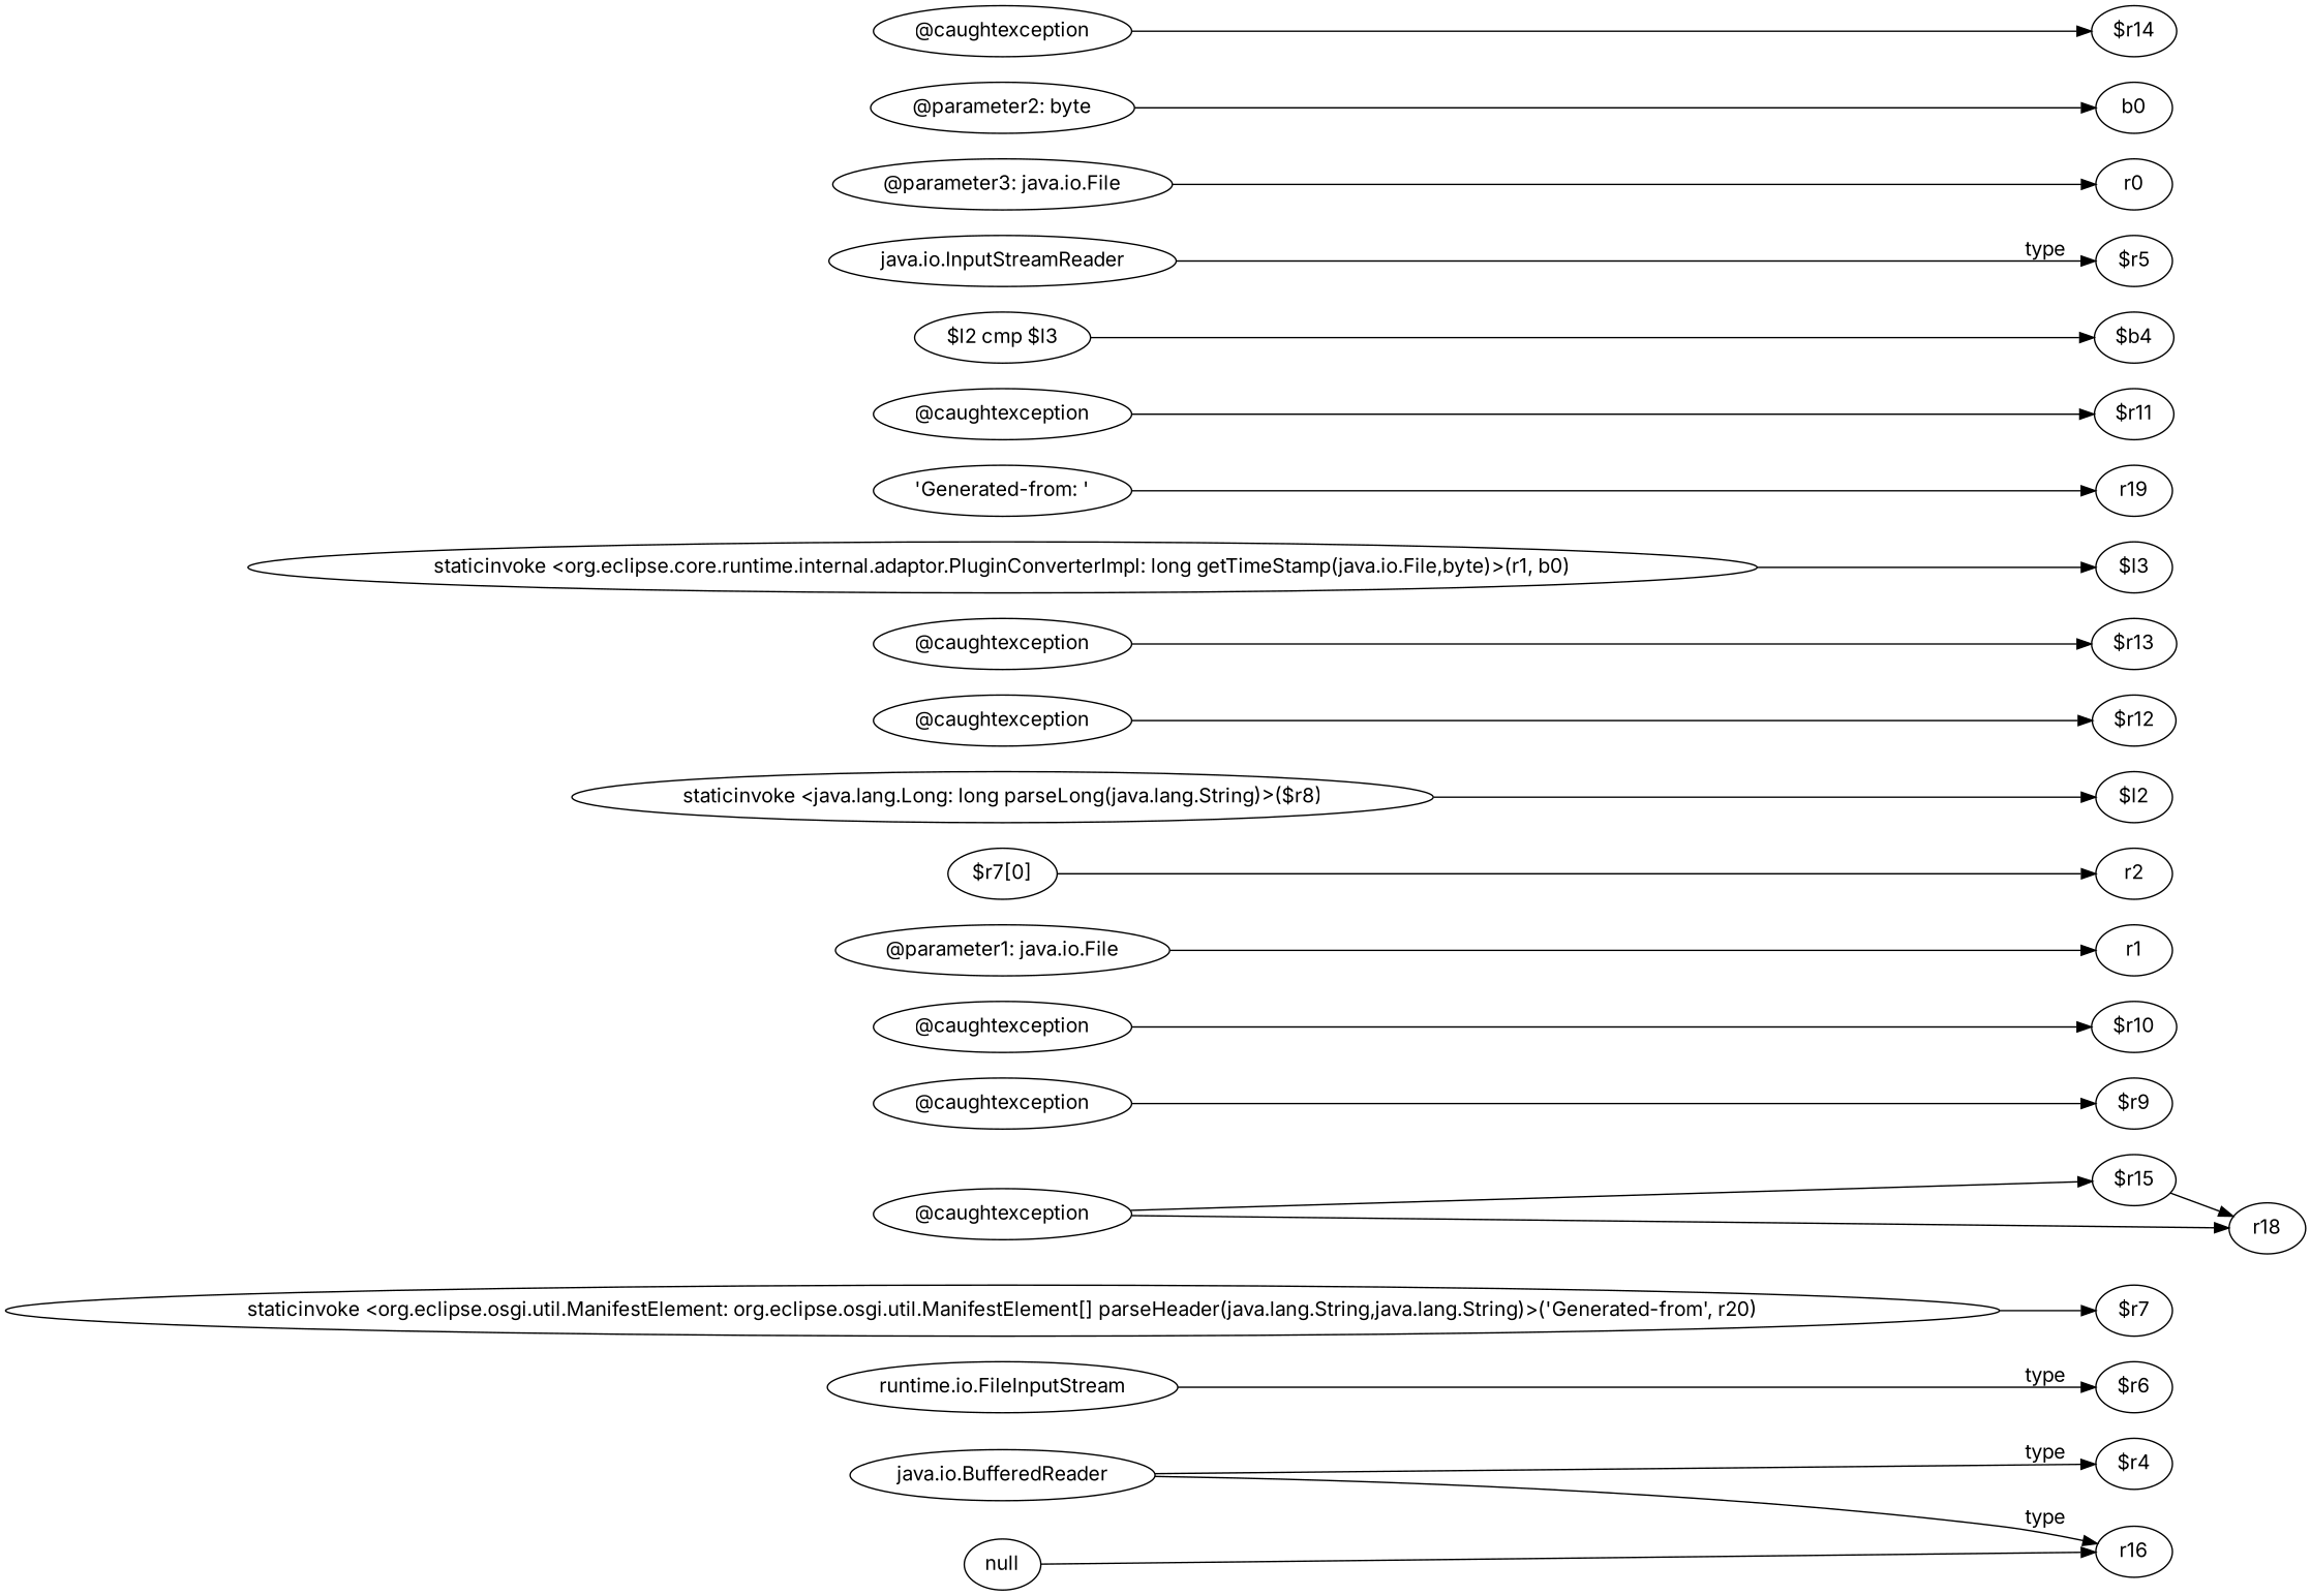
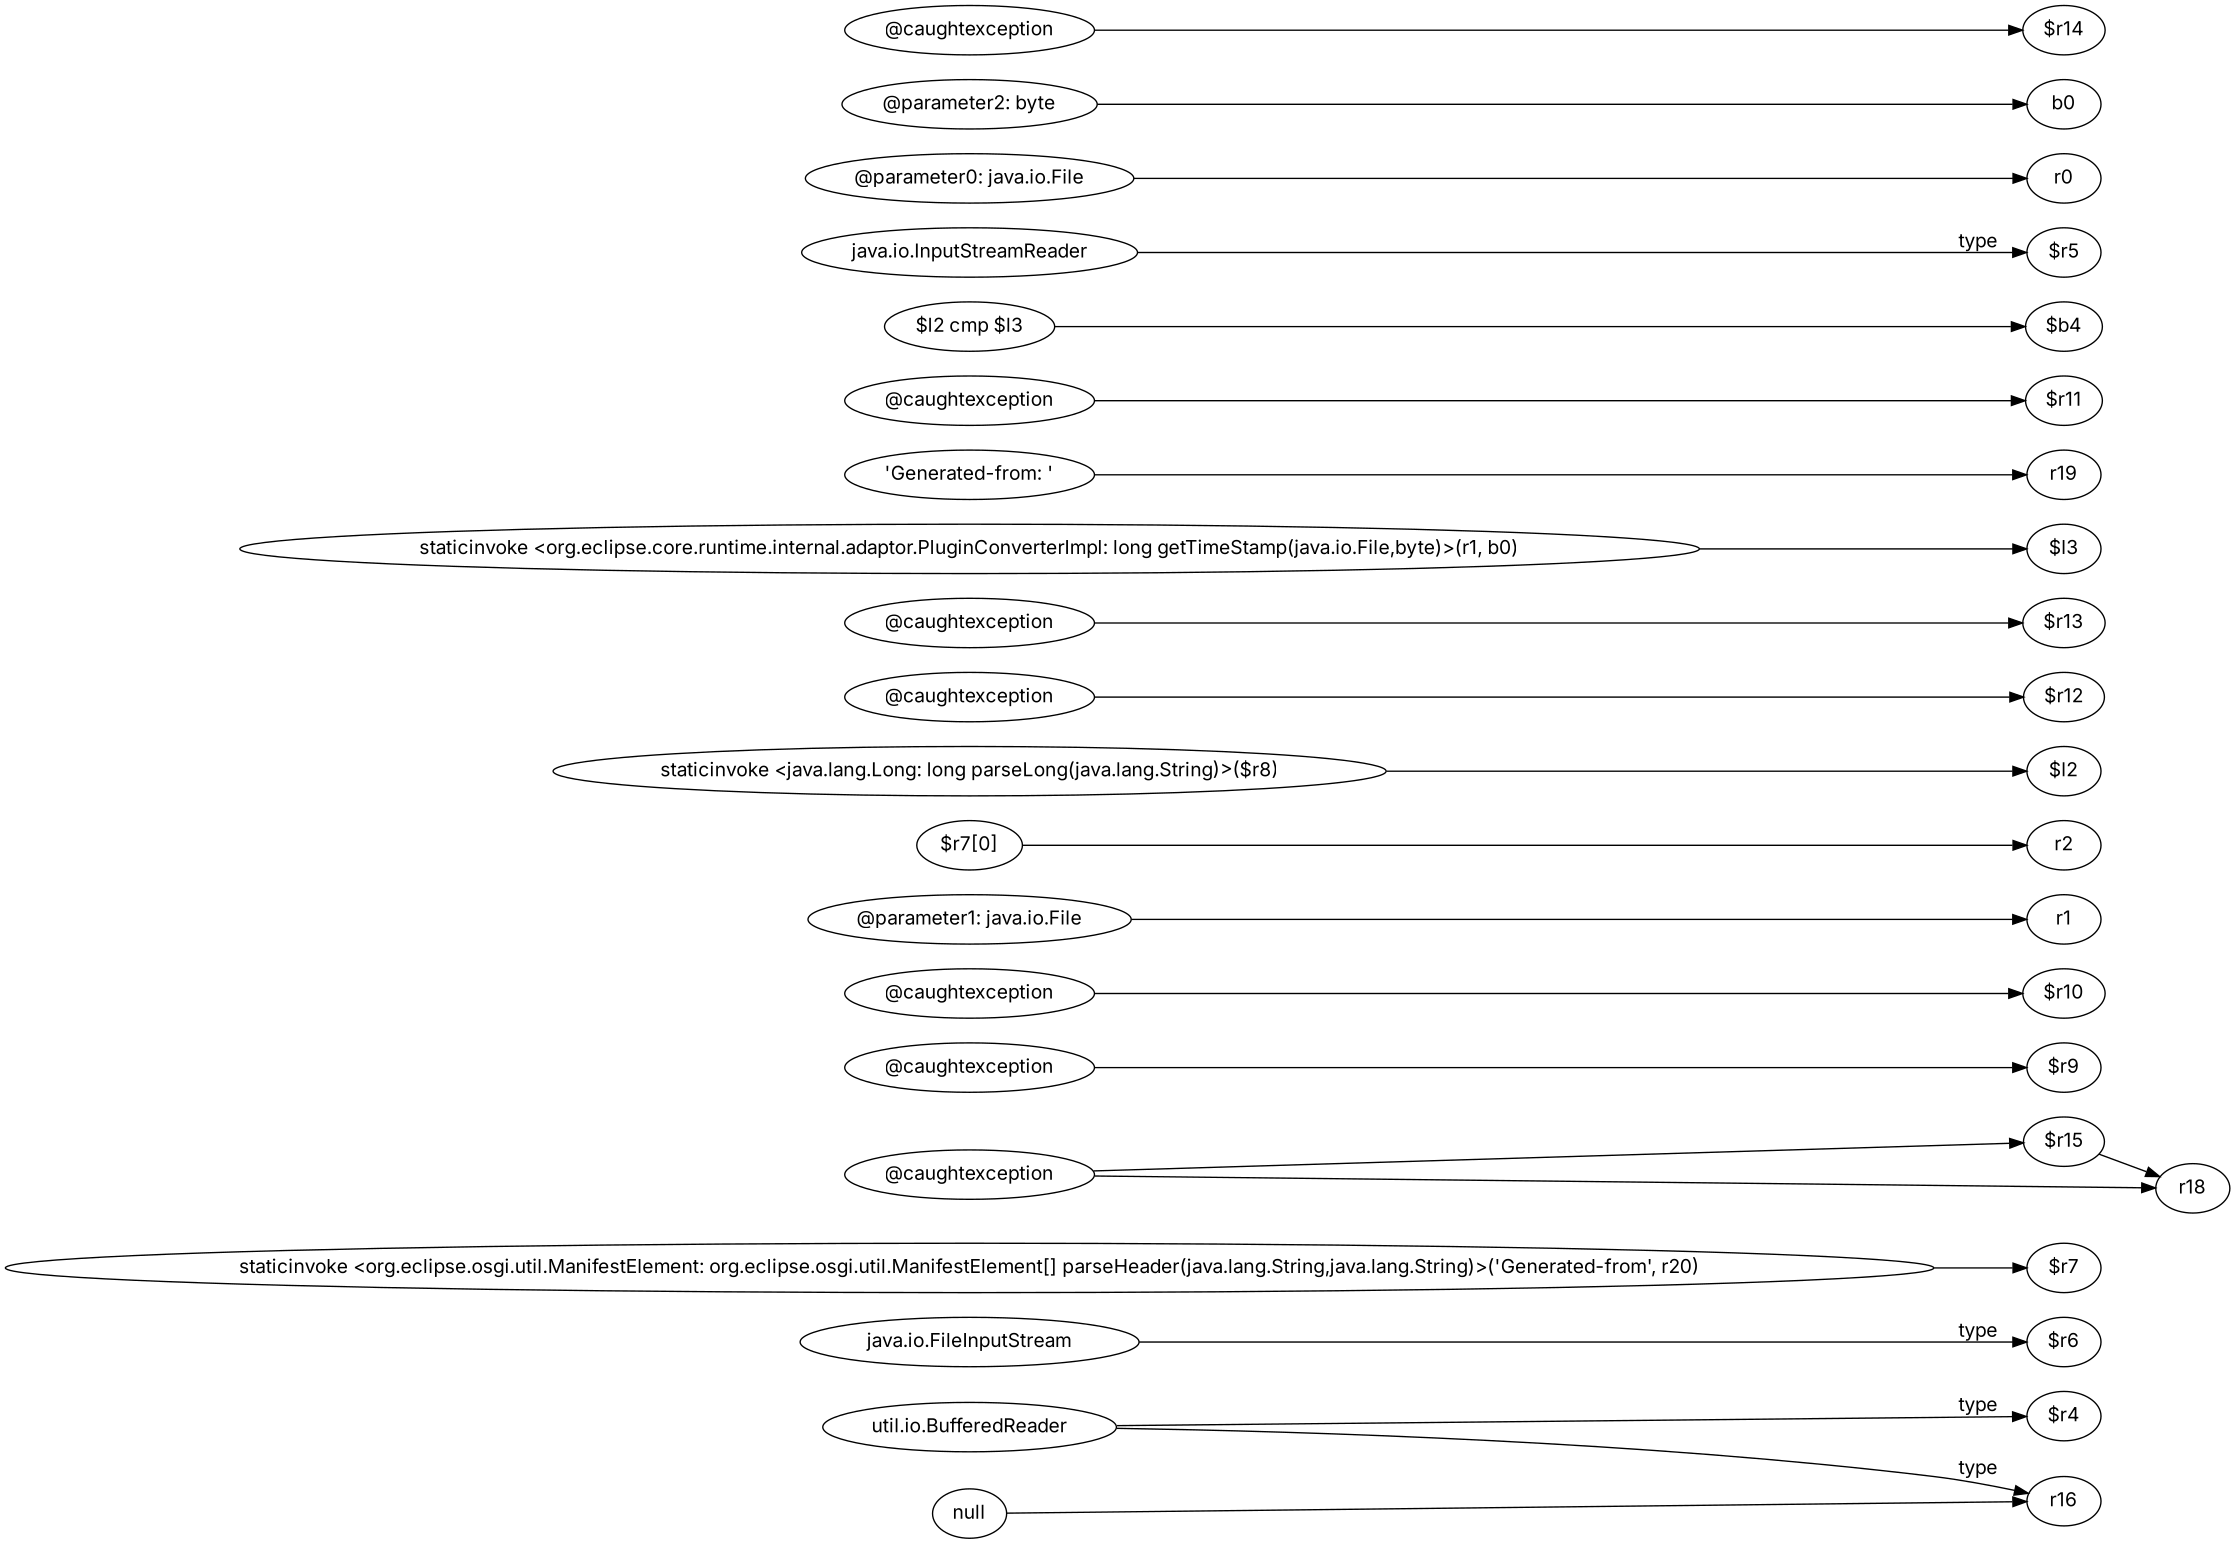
  digraph {
    fontname=Inter
    rankdir=LR
    node [fontname=Inter]
    edge [fontname=Inter]
    n1 [label="$r4"]
    n2 [label=r16]
-   n3 [label="java.io.BufferedReader"]
-   n4 [label="runtime.io.FileInputStream"]
+   n3 [label="util.io.BufferedReader"]
+   n4 [label="java.io.FileInputStream"]
    n5 [label="$r6"]
    n6 [label="staticinvoke <org.eclipse.osgi.util.ManifestElement: org.eclipse.osgi.util.ManifestElement[] parseHeader(java.lang.String,java.lang.String)>('Generated-from', r20)"]
    n7 [label="$r7"]
    n8 [label="@caughtexception"]
    n9 [label="$r15"]
    n10 [label=r18]
    n11 [label="@caughtexception"]
    n12 [label="$r9"]
    n13 [label="@caughtexception"]
    n14 [label="$r10"]
    n15 [label="@parameter1: java.io.File"]
    n16 [label=r1]
    n17 [label="$r7[0]"]
    n18 [label=r2]
    n19 [label="staticinvoke <java.lang.Long: long parseLong(java.lang.String)>($r8)"]
    n20 [label="$l2"]
    n21 [label="@caughtexception"]
    n22 [label="$r12"]
    n23 [label="@caughtexception"]
    n24 [label="$r13"]
    n25 [label="staticinvoke <org.eclipse.core.runtime.internal.adaptor.PluginConverterImpl: long getTimeStamp(java.io.File,byte)>(r1, b0)"]
    n26 [label="$l3"]
    n27 [label="'Generated-from: '"]
    n28 [label=r19]
    n29 [label="@caughtexception"]
    n30 [label="$r11"]
    n31 [label="$l2 cmp $l3"]
    n32 [label="$b4"]
    n33 [label=null]
    n34 [label="java.io.InputStreamReader"]
    n35 [label="$r5"]
-   n36 [label="@parameter3: java.io.File"]
+   n36 [label="@parameter0: java.io.File"]
    n37 [label=r0]
    n38 [label="@parameter2: byte"]
    n39 [label=b0]
    n40 [label="@caughtexception"]
    n41 [label="$r14"]
    n3 -> n1 [label=type]
    n3 -> n2 [label=type]
    n4 -> n5 [label=type]
    n6 -> n7
    n8 -> n9
    n8 -> n10
    n9 -> n10
    n11 -> n12
    n13 -> n14
    n15 -> n16
    n17 -> n18
    n19 -> n20
    n21 -> n22
    n23 -> n24
    n25 -> n26
    n27 -> n28
    n29 -> n30
    n31 -> n32
    n33 -> n2
    n34 -> n35 [label=type]
    n36 -> n37
    n38 -> n39
    n40 -> n41
  }
